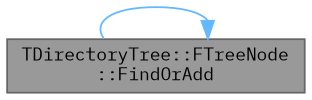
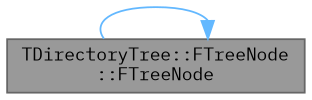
  digraph {
    rankdir=RL
    fontname="IBM Plex Mono"
-   n1 [color=gray40 fillcolor=grey60 fontcolor=black fontname="IBM Plex Mono" fontsize=10 height=0.2 label="TDirectoryTree::FTreeNode\l::FindOrAdd" shape=box style=filled width=0.4]
+   n1 [color=gray40 fillcolor=grey60 fontcolor=black fontname="IBM Plex Mono" fontsize=10 height=0.2 label="TDirectoryTree::FTreeNode\l::FTreeNode" shape=box style=filled width=0.4]
    n1 -> n1 [color=steelblue1 dir=back fontname="IBM Plex Mono" fontsize=10 labelfontname=Helvetica labelfontsize=10 style=solid]
  }
